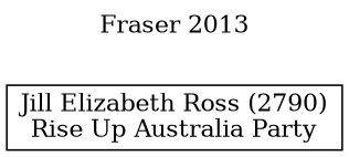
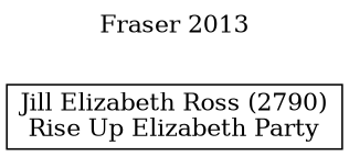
  digraph {
    label="Fraser 2013"
    labelloc=t
    mclimit=10
-   n1 [label="Jill Elizabeth Ross (2790)\nRise Up Australia Party" shape=box]
+   n1 [label="Jill Elizabeth Ross (2790)\nRise Up Elizabeth Party" shape=box]
  }
